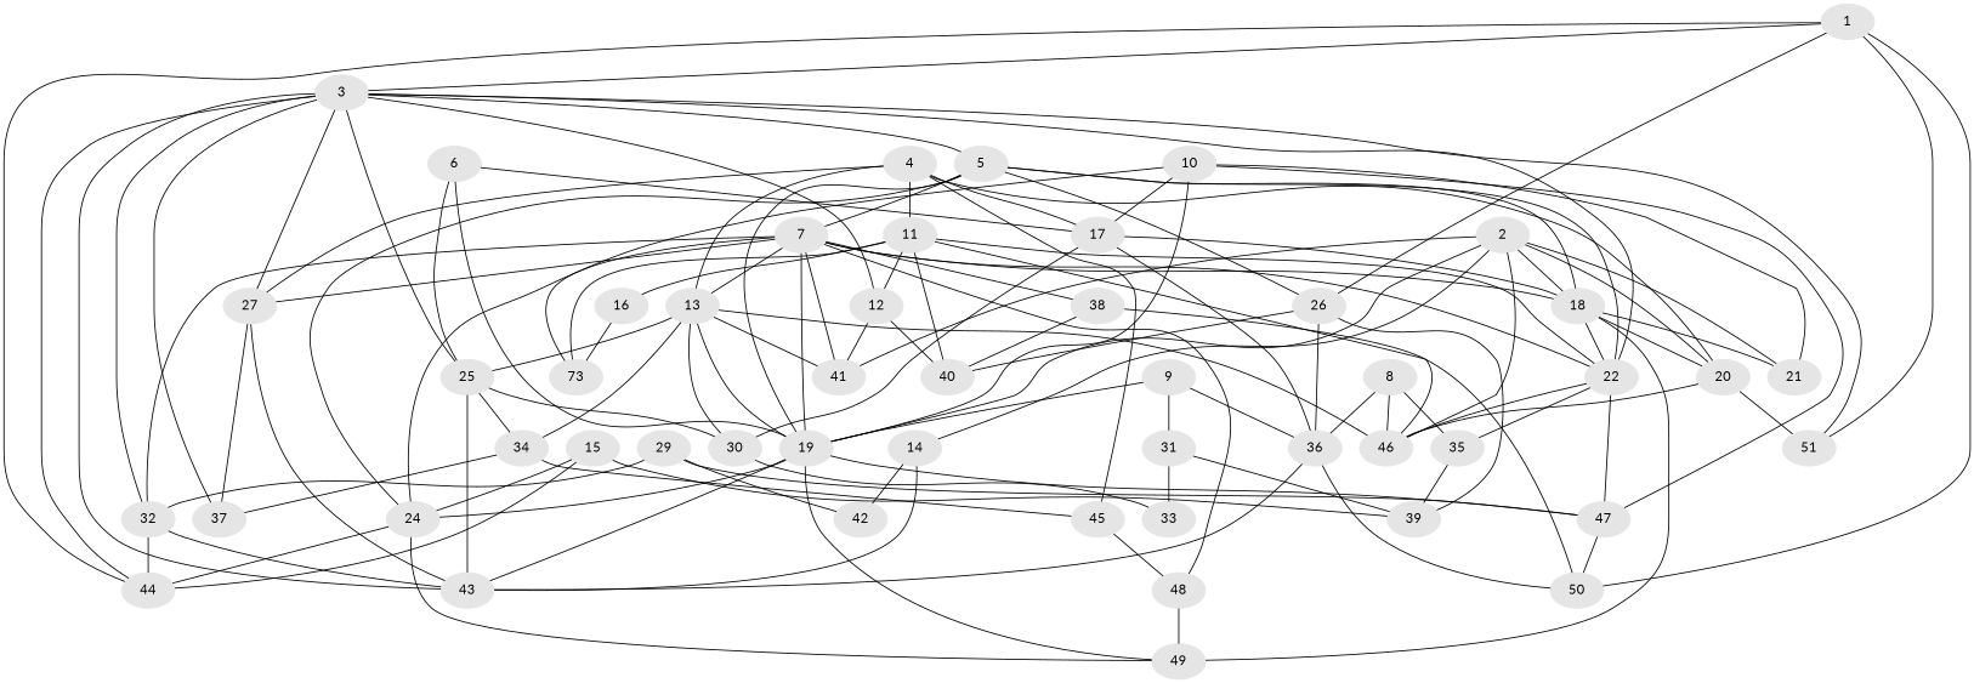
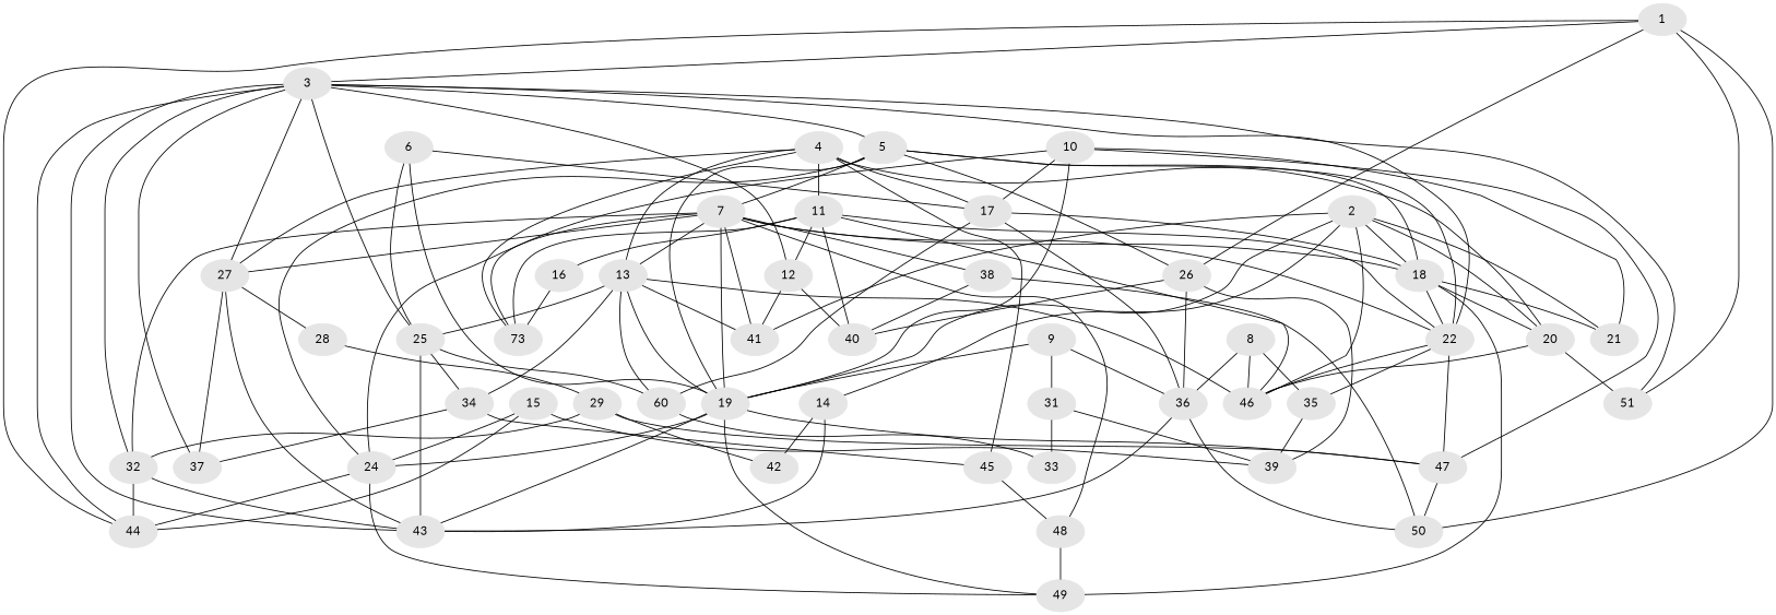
  graph {
    fontname=Lato
    node [color=gray90 fontname=Lato style=filled]
    edge [fontname=Lato weight=1.0]
    1
    3
    26
    44
    50
    51
    5
    12
    22
    25
    27
    32
    37
    43
    36
    40
    39
    2
    14
    18
    19
    20
    41
    46
    21
    42
    49
    24
    47
    7
    35
-   30
+   30 [label=60]
    34
+   28
    4
    11
    13
    17
    n39 [label=73]
    45
    16
    48
    38
    6
    8
    9
    31
    33
    10
    15
    29
    1 -- 3
    1 -- 26
    1 -- 44
    1 -- 50
    1 -- 51
    3 -- 44
    3 -- 51
    3 -- 5
    3 -- 12
    3 -- 22
    3 -- 25
    3 -- 27
    3 -- 32
    3 -- 37
    3 -- 43
    26 -- 36
    26 -- 40
    26 -- 39
    5 -- 26
    5 -- 22
    5 -- 18
    5 -- 19
    5 -- 24
    5 -- 7
    12 -- 40
    12 -- 41
    22 -- 46
    22 -- 47
    22 -- 35
    25 -- 43 [weight=2.0]
    25 -- 30
    25 -- 34 [weight=2.0]
    27 -- 37
    27 -- 43
+   27 -- 28
    32 -- 44
    32 -- 43
    36 -- 50
    36 -- 43
    2 -- 14
    2 -- 18
    2 -- 19 [weight=2.0]
    2 -- 20
    2 -- 41
    2 -- 46
    2 -- 21
    14 -- 43
    14 -- 42
    18 -- 22
    18 -- 20
    18 -- 21
    18 -- 49 [weight=2.0]
    19 -- 43 [weight=2.0]
    19 -- 49
    19 -- 24 [weight=3.0]
    19 -- 47 [weight=2.0]
    20 -- 51 [weight=2.0]
    20 -- 46
    24 -- 44
    24 -- 49
    47 -- 50
    7 -- 22
    7 -- 27
    7 -- 32
    7 -- 18
    7 -- 19 [weight=2.0]
    7 -- 41
    7 -- 13
    7 -- n39 [weight=2.0]
    7 -- 48
    7 -- 38
    35 -- 39
    30 -- 33
    34 -- 37
    34 -- 45
+   28 -- 29
    4 -- 27
    4 -- 20
    4 -- 11
    4 -- 13
    4 -- 17 [weight=2.0]
+   4 -- n39 [weight=2.0]
    4 -- 45
    11 -- 12 [weight=2.0]
    11 -- 22
    11 -- 40
    11 -- 46
    11 -- n39 [weight=2.0]
    11 -- 16
    13 -- 25
    13 -- 19
    13 -- 41
    13 -- 46
    13 -- 30
    13 -- 34
    17 -- 36
    17 -- 18 [weight=2.0]
    17 -- 30
    45 -- 48
    16 -- n39
    48 -- 49
    38 -- 50
    38 -- 40
    6 -- 25
    6 -- 19
    6 -- 17
    8 -- 36
    8 -- 46
    8 -- 35
    9 -- 36
    9 -- 19
    9 -- 31
    31 -- 39
    31 -- 33
    10 -- 19 [weight=2.0]
    10 -- 21
    10 -- 24
    10 -- 47
    10 -- 17
    15 -- 44
    15 -- 39
    15 -- 24
    29 -- 32
    29 -- 42
    29 -- 47
  }
